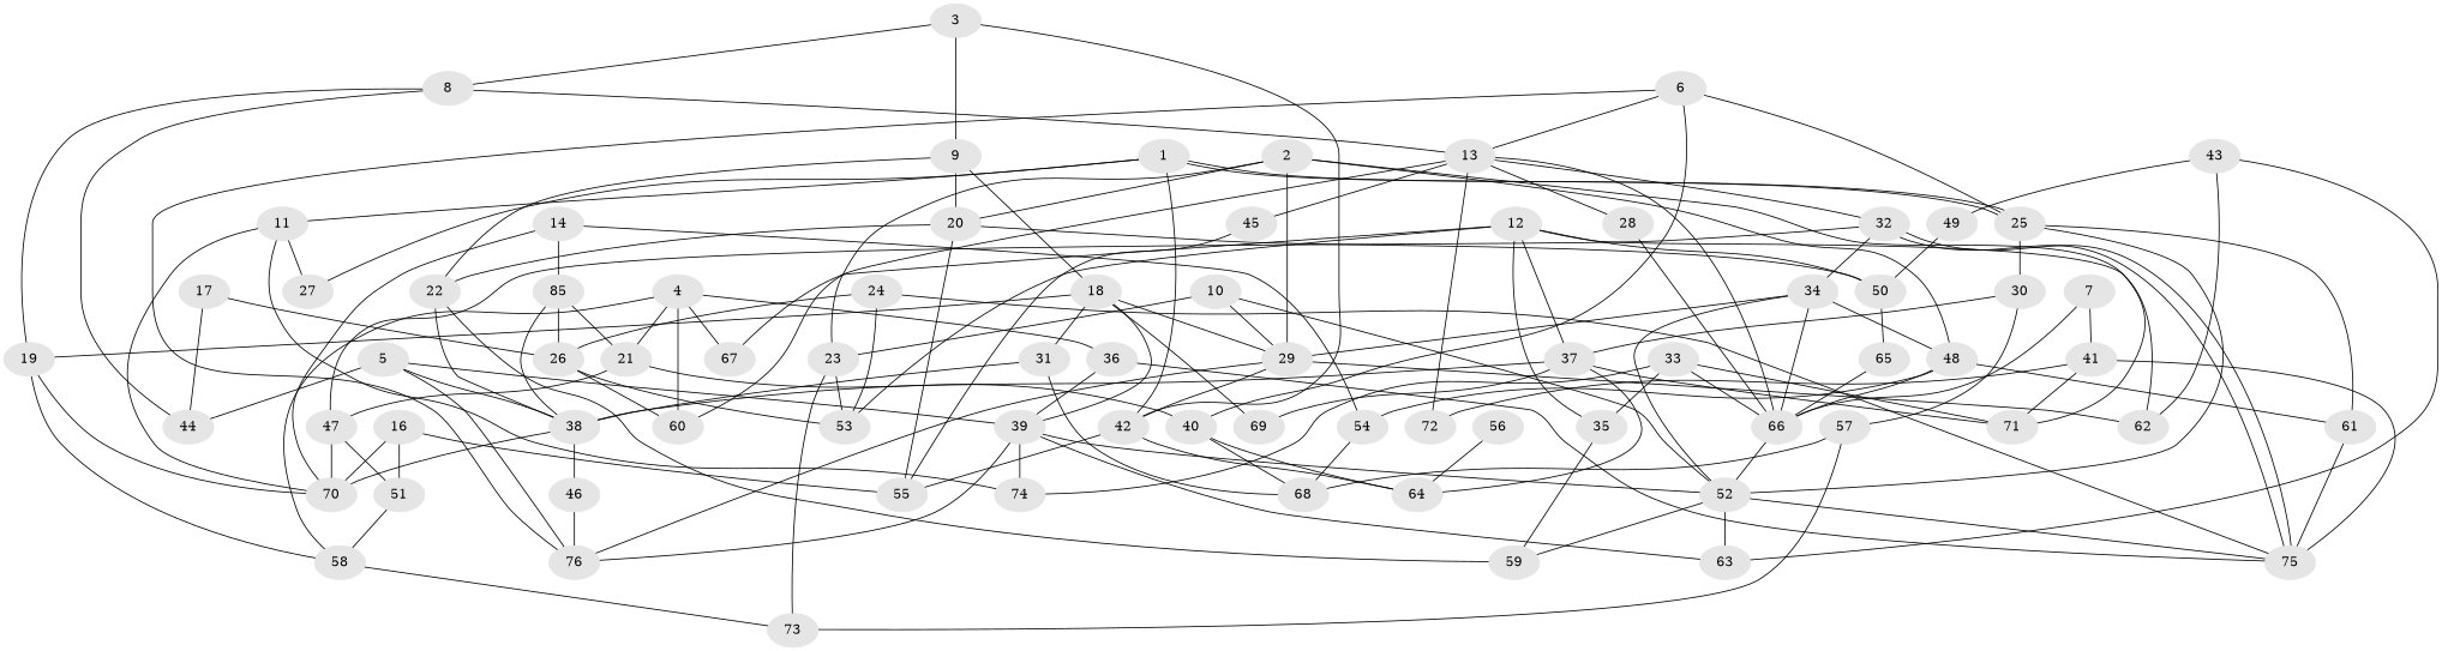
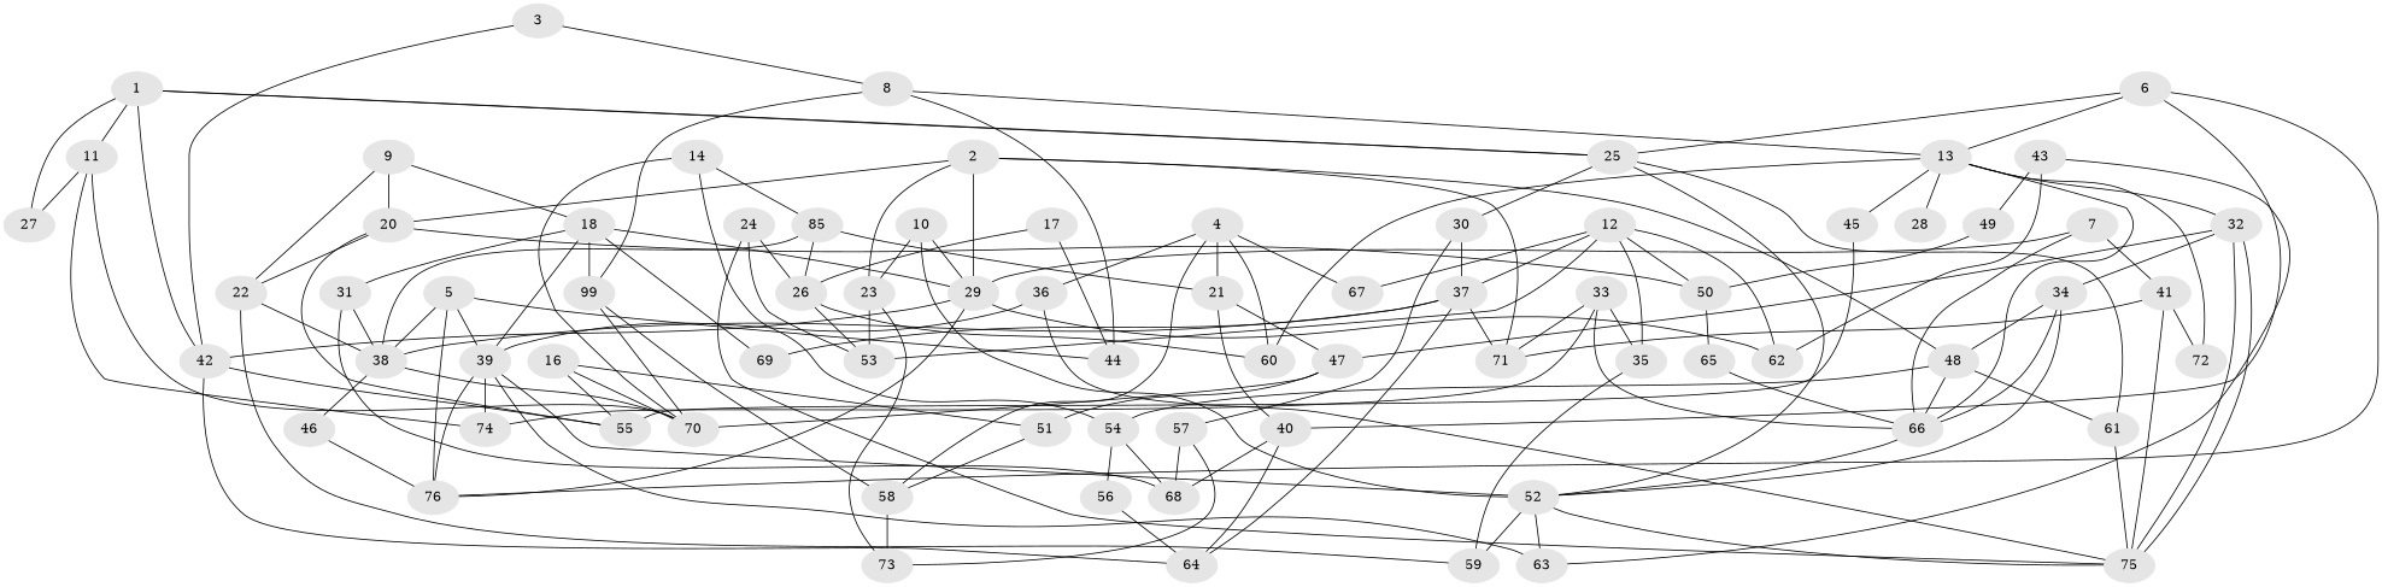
  graph {
    node [color=gray90 style=filled]
    1
    11
    25
    27
    42
    70
    74
    52
    30
    61
    55
    64
    2
    20
    23
    29
    48
    71
    22
    50
    53
    73
    76
    62
    66
    54
    3
    8
    9
    44
    13
-   19
+   19 [label=99]
    18
    4
    21
    36
    58
    60
    67
    40
    47
    39
    75
    5
    38
    46
    63
    6
    28
    32
    45
    72
    68
    7
    41
    31
    69
    59
    10
    12
    35
    37
    65
    34
    14
    n66 [label=85]
    26
    56
    16
    51
    17
    24
    57
    33
    43
    49
    1 -- 11
    1 -- 25
    1 -- 25
    1 -- 27
    1 -- 42
    11 -- 27
    11 -- 70
    11 -- 74
    25 -- 52
    25 -- 30
    25 -- 61
    42 -- 55
    42 -- 64
    52 -- 75
    52 -- 63
    52 -- 59
    30 -- 37
    30 -- 57
    61 -- 75
    2 -- 20
    2 -- 23
    2 -- 29
    2 -- 48
    2 -- 71
    20 -- 55
    20 -- 22
    20 -- 50
    23 -- 53
    23 -- 73
    29 -- 42
    29 -- 76
    29 -- 62
    48 -- 61
    48 -- 66
    48 -- 54
    22 -- 38
    22 -- 59
    50 -- 65
    66 -- 52
    54 -- 68
+   54 -- 56
    3 -- 42
    3 -- 8
-   3 -- 9
    8 -- 44
    8 -- 13
    8 -- 19
    9 -- 20
    9 -- 22
    9 -- 18
    13 -- 66
    13 -- 60
    13 -- 28
    13 -- 32
    13 -- 45
    13 -- 72
    19 -- 70
    19 -- 58
    18 -- 29
    18 -- 19
    18 -- 39
    18 -- 31
    18 -- 69
    4 -- 21
    4 -- 36
    4 -- 58
    4 -- 60
    4 -- 67
    21 -- 40
    21 -- 47
    36 -- 39
    36 -- 75
    58 -- 73
    40 -- 64
    40 -- 68
    47 -- 70
    47 -- 51
    39 -- 74
    39 -- 52
    39 -- 76
    39 -- 63
    5 -- 76
    5 -- 44
    5 -- 39
    5 -- 38
    38 -- 70
    38 -- 46
    46 -- 76
    6 -- 25
    6 -- 76
    6 -- 13
    6 -- 40
-   28 -- 66
    32 -- 47
    32 -- 75
    32 -- 75
    32 -- 34
    45 -- 55
-   34 -- 29
+   7 -- 29
    7 -- 66
    7 -- 41
    41 -- 71
    41 -- 75
    41 -- 72
    31 -- 38
    31 -- 68
    10 -- 52
    10 -- 23
    10 -- 29
    12 -- 50
    12 -- 53
    12 -- 62
    12 -- 67
    12 -- 35
    12 -- 37
    35 -- 59
    37 -- 64
    37 -- 71
    37 -- 38
    37 -- 69
    65 -- 66
    34 -- 52
    34 -- 48
    34 -- 66
    14 -- 70
    14 -- 54
    14 -- n66
    n66 -- 21
    n66 -- 38
    n66 -- 26
    26 -- 53
    26 -- 60
    56 -- 64
    16 -- 70
    16 -- 55
    16 -- 51
    51 -- 58
    17 -- 44
    17 -- 26
    24 -- 53
    24 -- 75
    24 -- 26
    57 -- 73
    57 -- 68
    33 -- 74
    33 -- 71
    33 -- 66
    33 -- 35
    43 -- 62
    43 -- 63
    43 -- 49
    49 -- 50
  }
